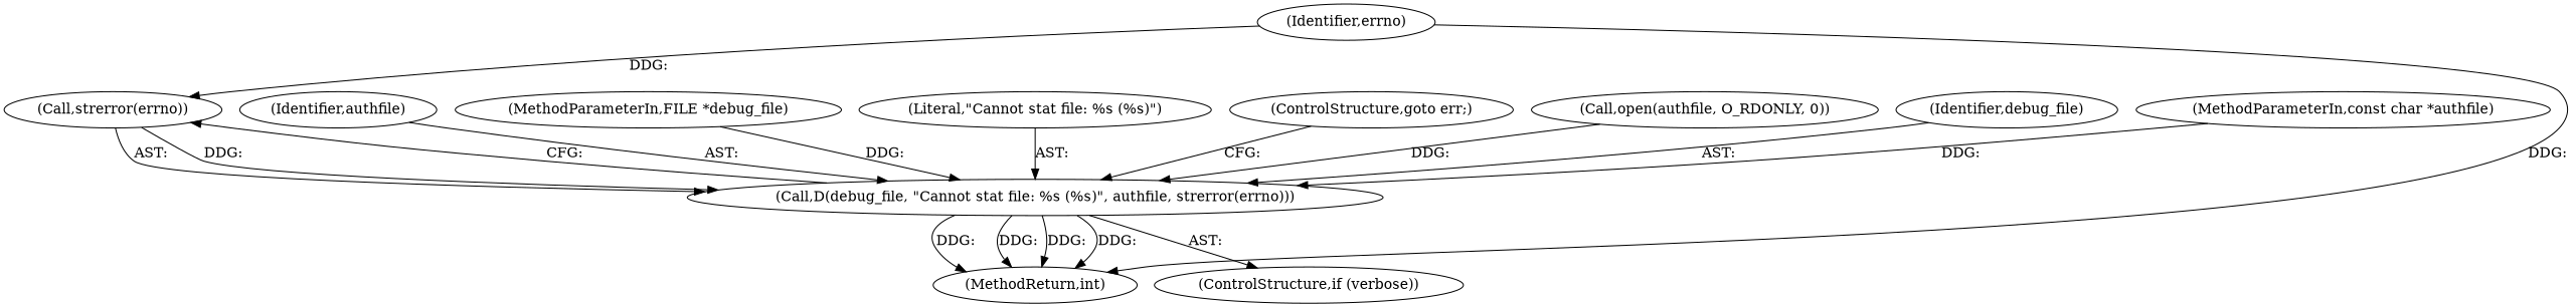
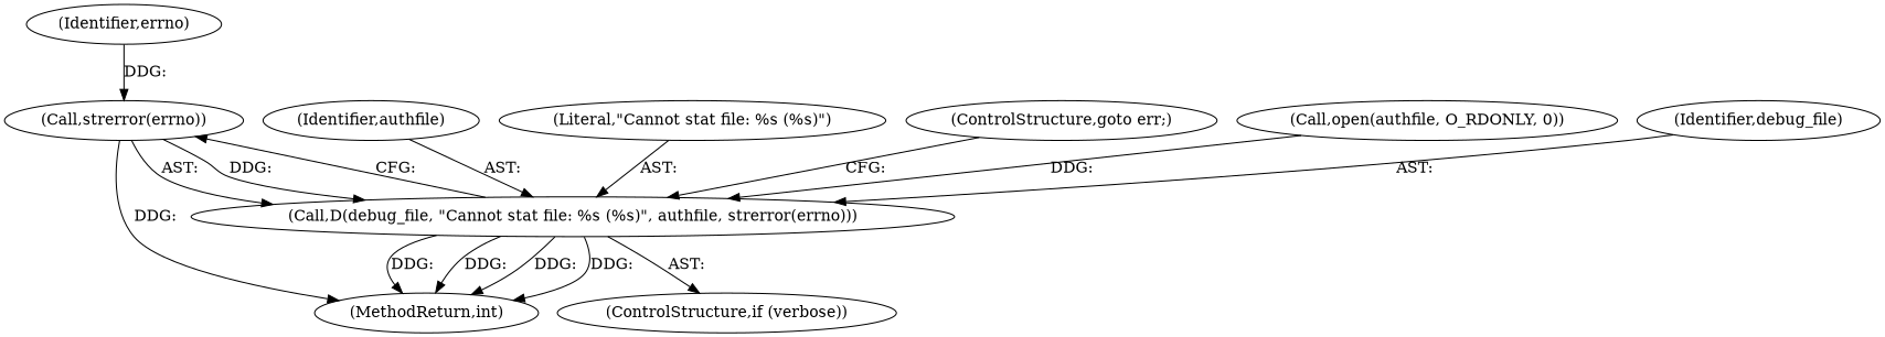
  digraph {
    n1 [label="(Call,strerror(errno))"]
    n2 [label="(Call,D(debug_file, \"Cannot stat file: %s (%s)\", authfile, strerror(errno)))"]
    n3 [label="(MethodReturn,int)"]
    n4 [label="(ControlStructure,if (verbose))"]
    n5 [label="(Identifier,errno)"]
    n6 [label="(Identifier,authfile)"]
-   n7 [label="(MethodParameterIn,FILE *debug_file)"]
    n8 [label="(Literal,\"Cannot stat file: %s (%s)\")"]
    n9 [label="(ControlStructure,goto err;)"]
    n10 [label="(Call,open(authfile, O_RDONLY, 0))"]
    n11 [label="(Identifier,debug_file)"]
-   n12 [label="(MethodParameterIn,const char *authfile)"]
    n1 -> n2 [label="AST: "]
    n1 -> n2 [label="DDG: "]
-   n5 -> n3 [label="DDG: "]
+   n1 -> n3 [label="DDG: "]
    n2 -> n1 [label="CFG: "]
    n2 -> n3 [label="DDG: "]
    n2 -> n3 [label="DDG: "]
    n2 -> n3 [label="DDG: "]
    n2 -> n3 [label="DDG: "]
    n2 -> n4 [label="AST: "]
    n5 -> n1 [label="DDG: "]
    n6 -> n2 [label="AST: "]
-   n7 -> n2 [label="DDG: "]
    n8 -> n2 [label="AST: "]
    n9 -> n2 [label="CFG: "]
    n10 -> n2 [label="DDG: "]
    n11 -> n2 [label="AST: "]
-   n12 -> n2 [label="DDG: "]
  }
